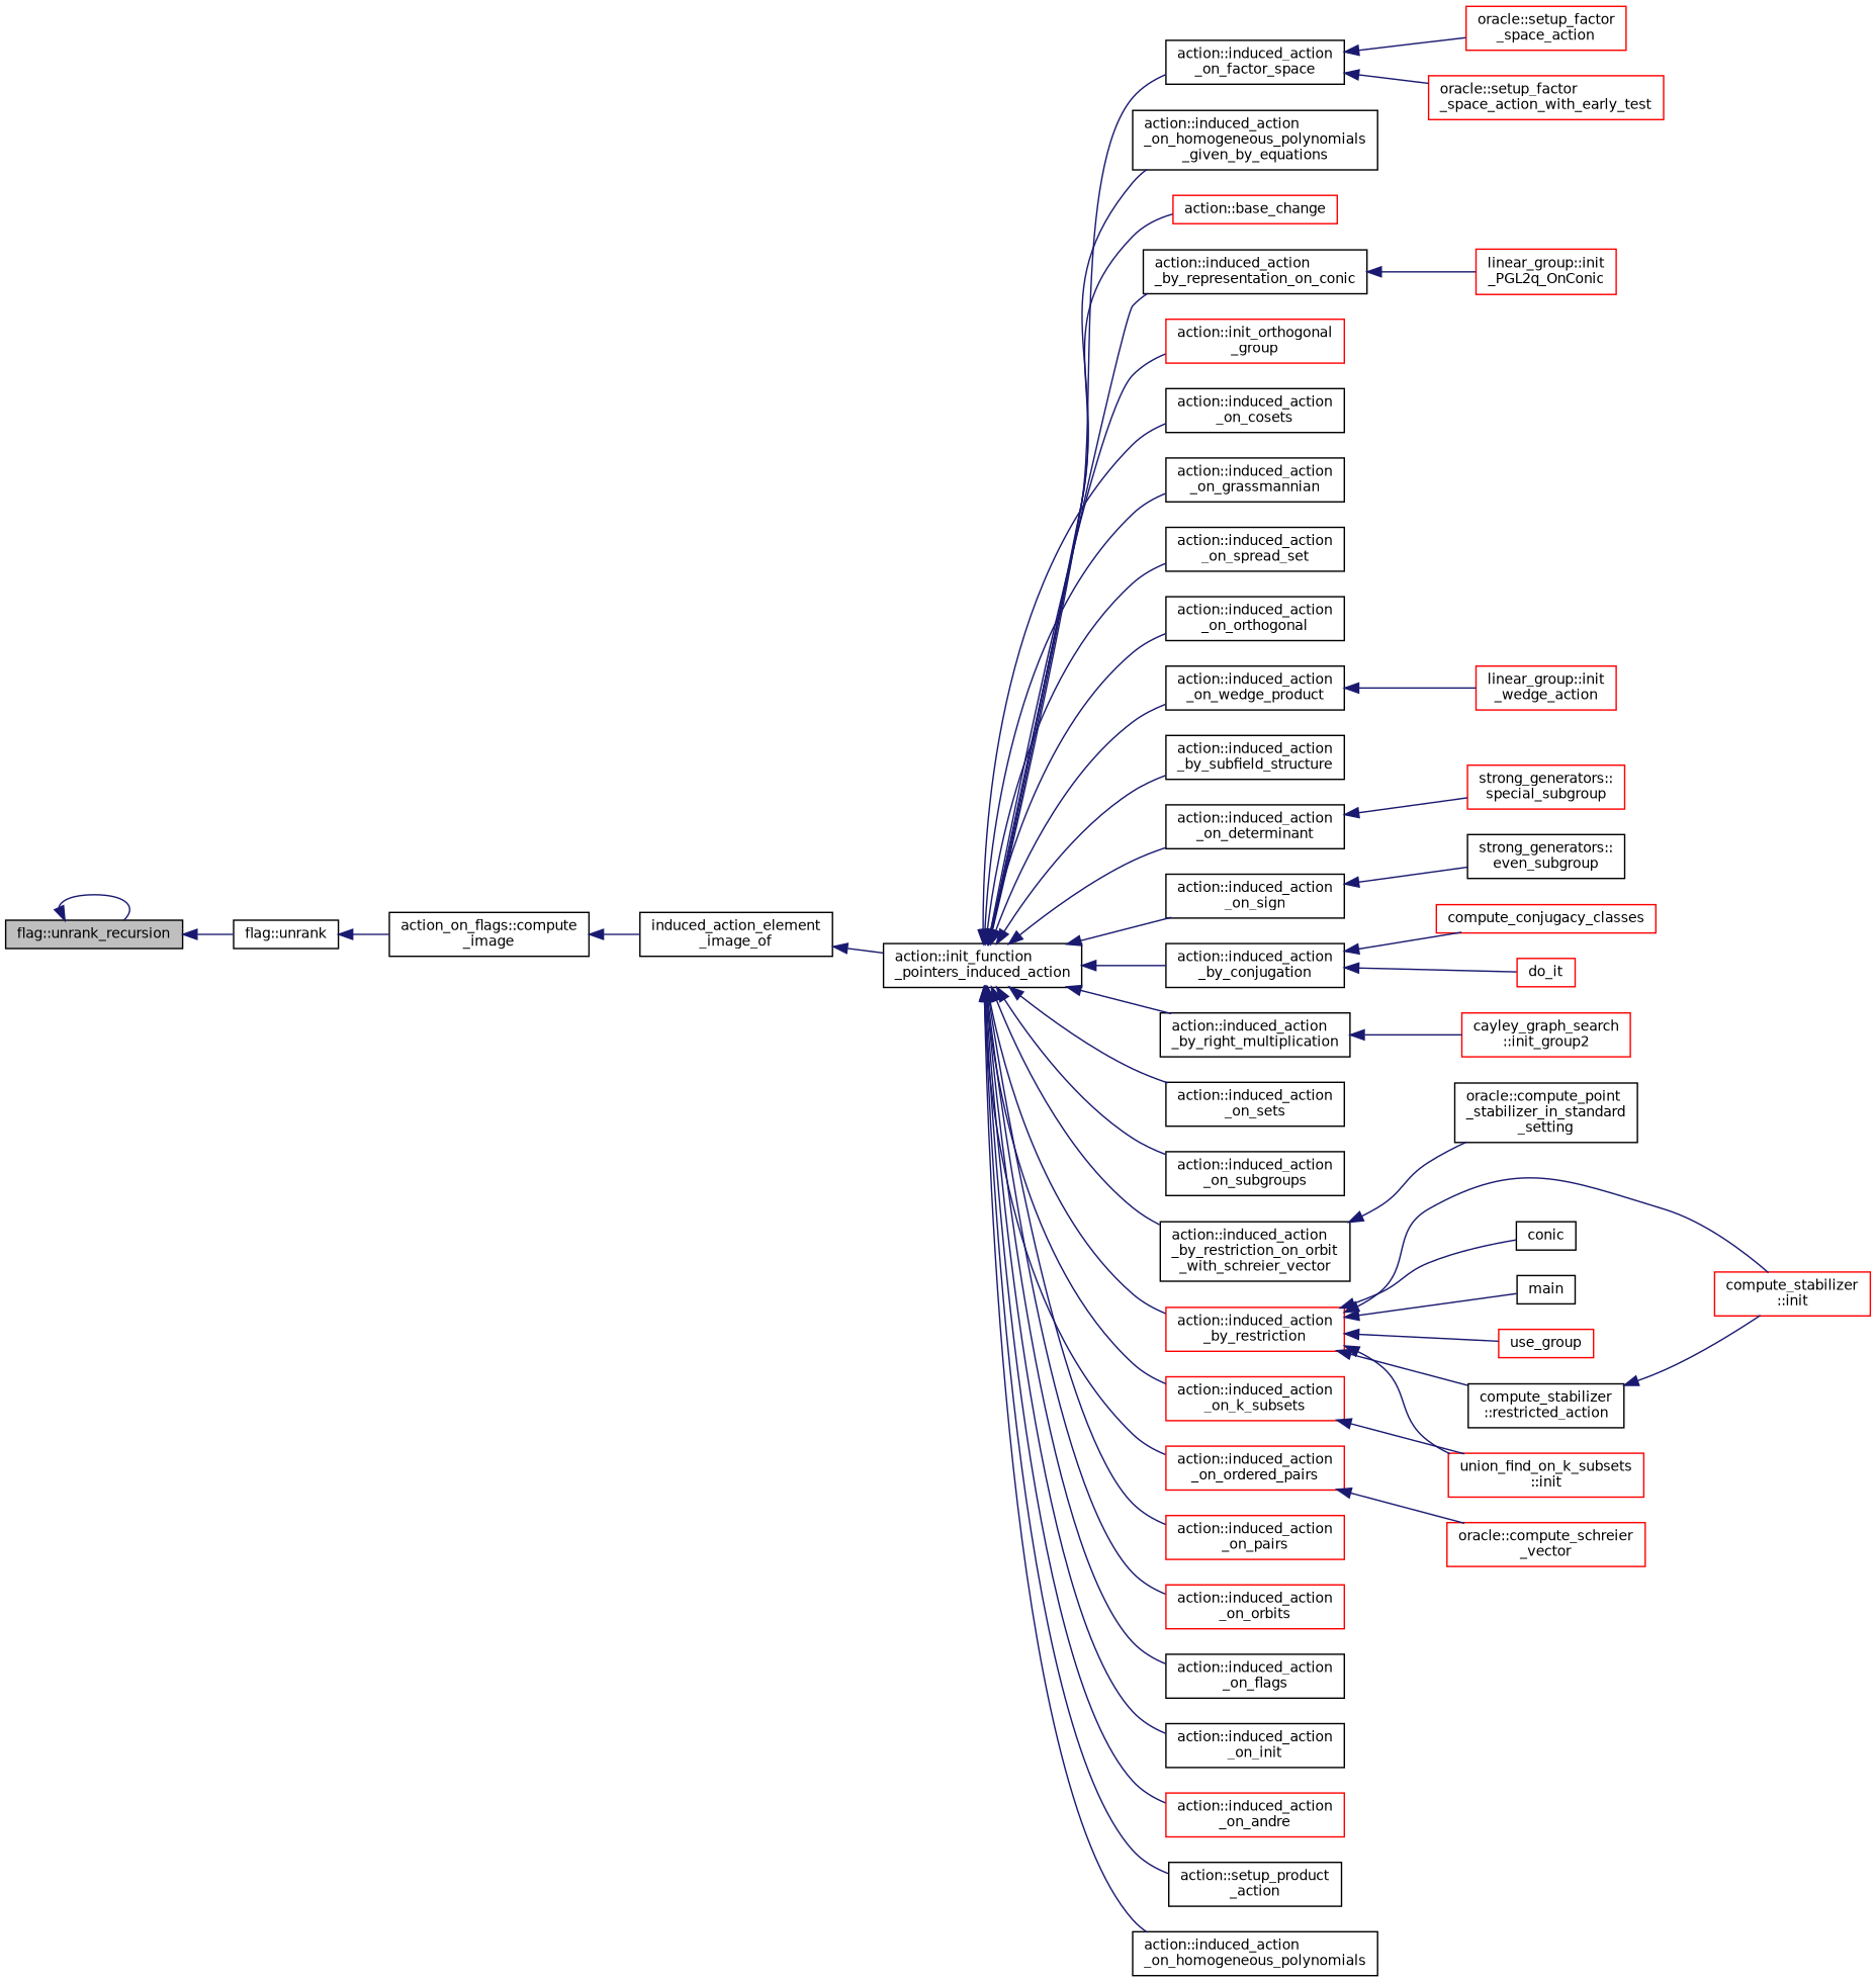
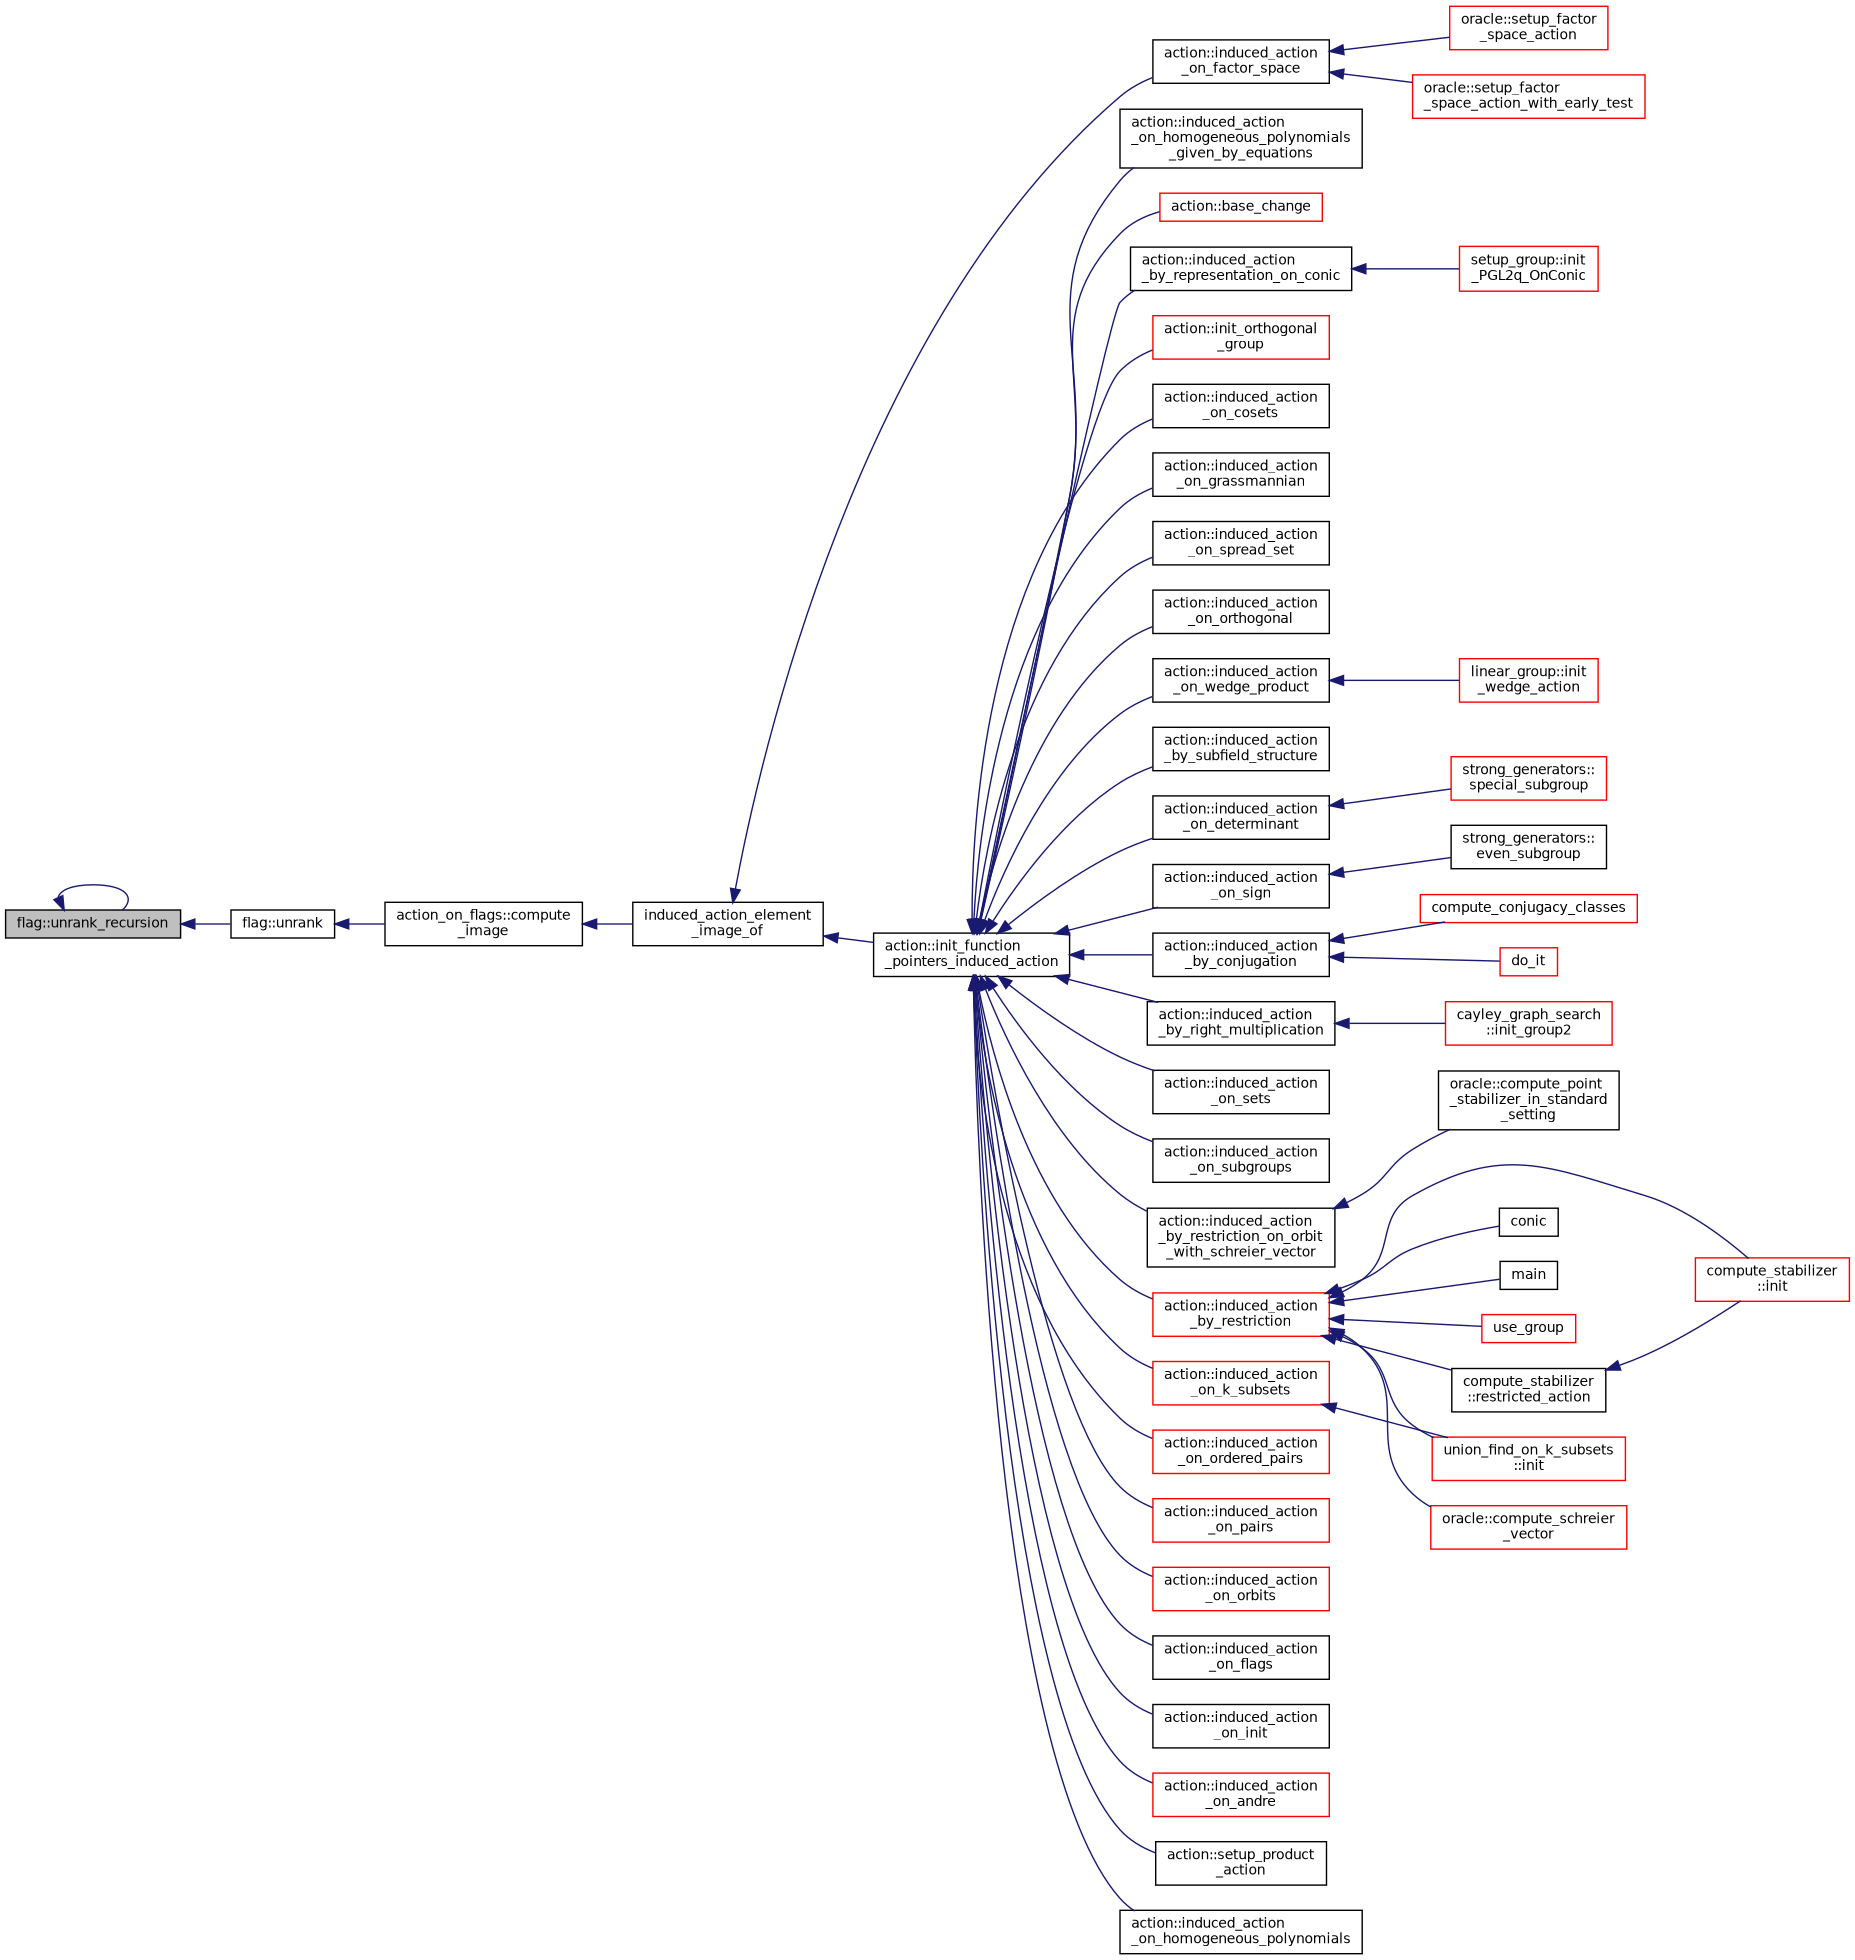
  digraph {
    rankdir=LR
    node [color=black fillcolor=white fontname=Helvetica fontsize=10 shape=record style=filled]
    edge [color=midnightblue dir=back fontname=Helvetica fontsize=10 labelfontname=Helvetica labelfontsize=10 style=solid]
    n1 [fillcolor=grey75 fontcolor=black height=0.2 label="flag::unrank_recursion" width=0.4]
    n2 [height=0.2 label="flag::unrank" width=0.4]
    n3 [height=0.2 label="action_on_flags::compute\l_image" width=0.4]
    n4 [height=0.2 label="induced_action_element\l_image_of" width=0.4]
    n5 [height=0.2 label="action::init_function\l_pointers_induced_action" width=0.4]
    n6 [height=0.2 label="action::induced_action\l_by_representation_on_conic" width=0.4]
    n7 [height=0.2 label="action::induced_action\l_on_cosets" width=0.4]
    n8 [height=0.2 label="action::induced_action\l_on_factor_space" width=0.4]
    n9 [height=0.2 label="action::induced_action\l_on_grassmannian" width=0.4]
    n10 [height=0.2 label="action::induced_action\l_on_spread_set" width=0.4]
    n11 [height=0.2 label="action::induced_action\l_on_orthogonal" width=0.4]
    n12 [height=0.2 label="action::induced_action\l_on_wedge_product" width=0.4]
    n13 [height=0.2 label="action::induced_action\l_by_subfield_structure" width=0.4]
    n14 [height=0.2 label="action::induced_action\l_on_determinant" width=0.4]
    n15 [height=0.2 label="action::induced_action\l_on_sign" width=0.4]
    n16 [height=0.2 label="action::induced_action\l_by_conjugation" width=0.4]
    n17 [height=0.2 label="action::induced_action\l_by_right_multiplication" width=0.4]
    n18 [height=0.2 label="action::induced_action\l_on_sets" width=0.4]
    n19 [height=0.2 label="action::induced_action\l_on_subgroups" width=0.4]
    n20 [height=0.2 label="action::induced_action\l_by_restriction_on_orbit\l_with_schreier_vector" width=0.4]
    n21 [color=red height=0.2 label="action::induced_action\l_by_restriction" width=0.4]
    n22 [color=red height=0.2 label="action::induced_action\l_on_pairs" width=0.4]
    n23 [color=red height=0.2 label="action::induced_action\l_on_ordered_pairs" width=0.4]
    n24 [color=red height=0.2 label="action::induced_action\l_on_k_subsets" width=0.4]
    n25 [color=red height=0.2 label="action::induced_action\l_on_orbits" width=0.4]
    n26 [height=0.2 label="action::induced_action\l_on_flags" width=0.4]
    n27 [height=0.2 label="action::induced_action\l_on_init" width=0.4]
    n28 [color=red height=0.2 label="action::induced_action\l_on_andre" width=0.4]
    n29 [height=0.2 label="action::setup_product\l_action" width=0.4]
    n30 [height=0.2 label="action::induced_action\l_on_homogeneous_polynomials" width=0.4]
    n31 [height=0.2 label="action::induced_action\l_on_homogeneous_polynomials\l_given_by_equations" width=0.4]
    n32 [color=red height=0.2 label="action::base_change" width=0.4]
    n33 [color=red height=0.2 label="action::init_orthogonal\l_group" width=0.4]
-   n34 [color=red height=0.2 label="linear_group::init\l_PGL2q_OnConic" width=0.4]
+   n34 [color=red height=0.2 label="setup_group::init\l_PGL2q_OnConic" width=0.4]
    n35 [color=red height=0.2 label="oracle::setup_factor\l_space_action_with_early_test" width=0.4]
    n36 [color=red height=0.2 label="oracle::setup_factor\l_space_action" width=0.4]
    n37 [color=red height=0.2 label="linear_group::init\l_wedge_action" width=0.4]
    n38 [color=red height=0.2 label="strong_generators::\lspecial_subgroup" width=0.4]
    n39 [height=0.2 label="strong_generators::\leven_subgroup" width=0.4]
    n40 [color=red height=0.2 label=do_it width=0.4]
    n41 [color=red height=0.2 label=compute_conjugacy_classes width=0.4]
    n42 [color=red height=0.2 label="cayley_graph_search\l::init_group2" width=0.4]
    n43 [height=0.2 label="oracle::compute_point\l_stabilizer_in_standard\l_setting" width=0.4]
    n44 [height=0.2 label=conic width=0.4]
    n45 [height=0.2 label=main width=0.4]
    n46 [color=red height=0.2 label=use_group width=0.4]
    n47 [color=red height=0.2 label="union_find_on_k_subsets\l::init" width=0.4]
    n48 [color=red height=0.2 label="compute_stabilizer\l::init" width=0.4]
    n49 [height=0.2 label="compute_stabilizer\l::restricted_action" width=0.4]
    n50 [color=red height=0.2 label="oracle::compute_schreier\l_vector" width=0.4]
    n1 -> n1
    n1 -> n2
    n2 -> n3
    n3 -> n4
    n4 -> n5
    n5 -> n6
    n5 -> n7
-   n5 -> n8
+   n4 -> n8
    n5 -> n9
    n5 -> n10
    n5 -> n11
    n5 -> n12
    n5 -> n13
    n5 -> n14
    n5 -> n15
    n5 -> n16
    n5 -> n17
    n5 -> n18
    n5 -> n19
    n5 -> n20
    n5 -> n21
    n5 -> n22
    n5 -> n23
    n5 -> n24
    n5 -> n25
    n5 -> n26
    n5 -> n27
    n5 -> n28
    n5 -> n29
    n5 -> n30
    n5 -> n31
    n5 -> n32
    n5 -> n33
    n6 -> n34
    n8 -> n35
    n8 -> n36
    n12 -> n37
    n14 -> n38
    n15 -> n39
    n16 -> n40
    n16 -> n41
    n17 -> n42
    n20 -> n43
    n21 -> n44
    n21 -> n45
    n21 -> n46
    n21 -> n47
    n21 -> n48
    n21 -> n49
-   n23 -> n50
+   n21 -> n50
    n24 -> n47
    n49 -> n48
  }
